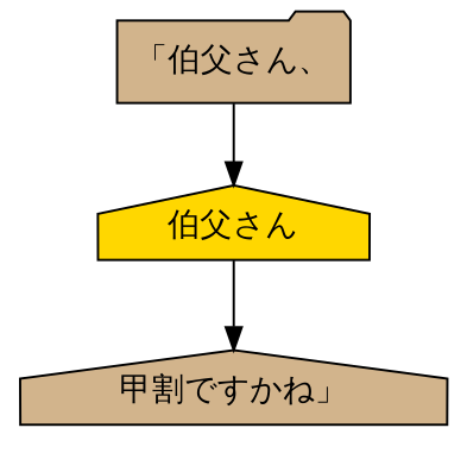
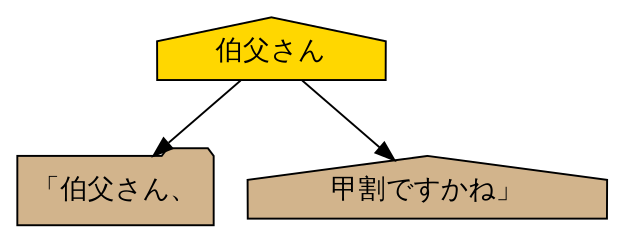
  digraph {
    fontname=Oswald
    node [fillcolor=tan fontname=Oswald shape=house style=filled]
    edge [fontname=Oswald]
    n1 [label="「伯父さん、" shape=folder]
    n2 [fillcolor=gold label="伯父さん"]
    n3 [label="甲割ですかね」"]
-   n1 -> n2
+   n2 -> n1
    n2 -> n3
  }
